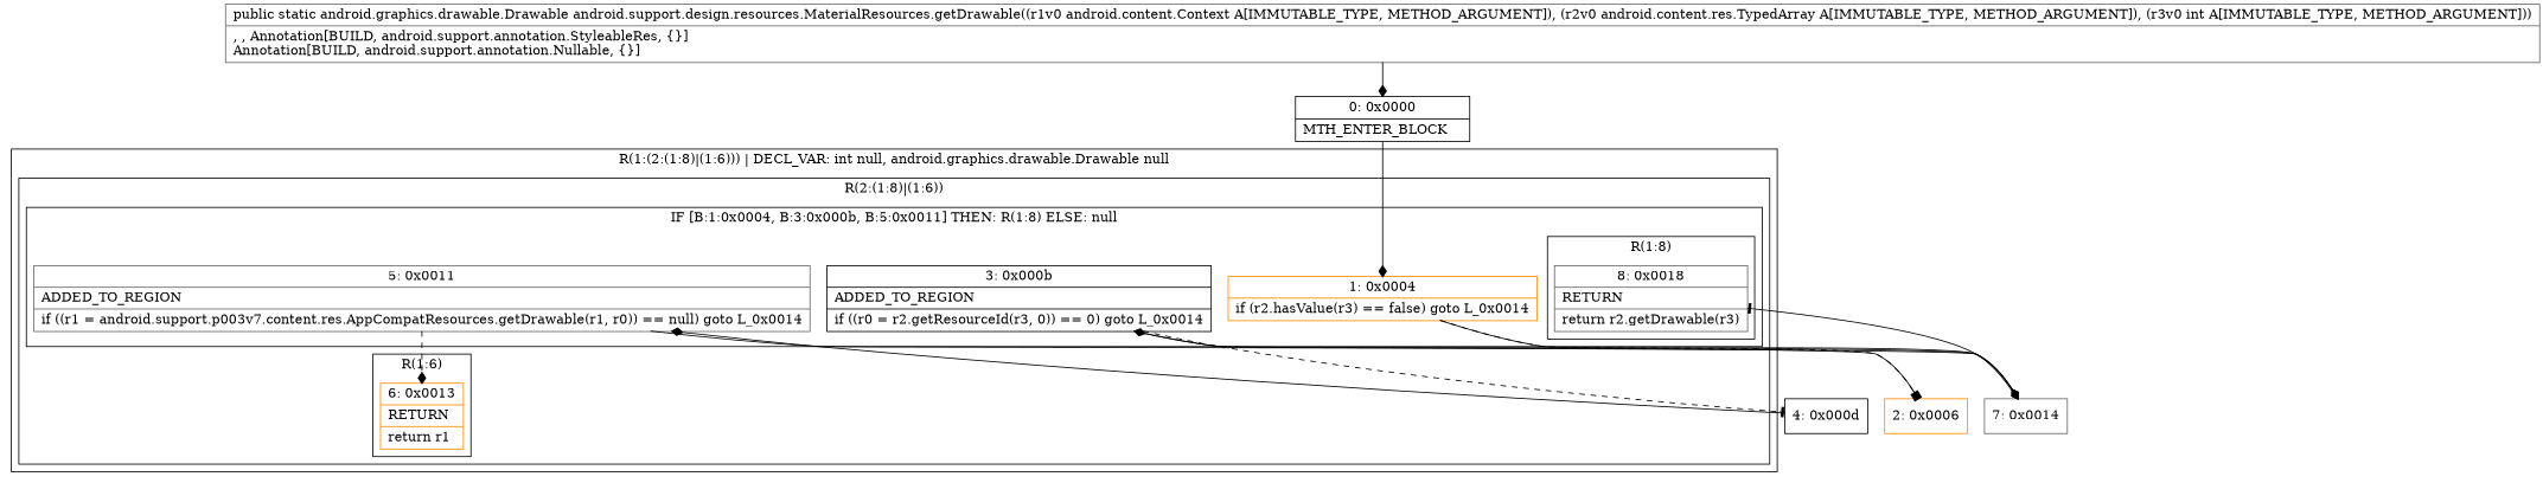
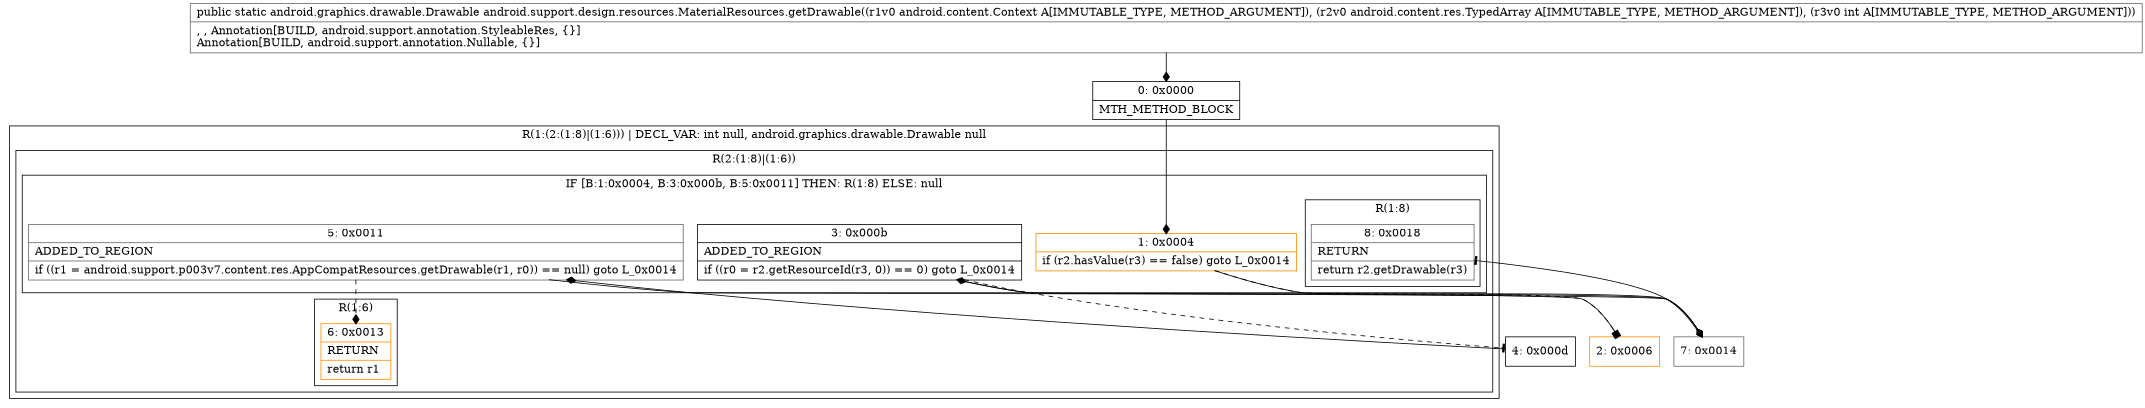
  digraph {
    node [color=gray40 shape=record]
    edge [arrowhead=diamond]
    n1 [label="{8\:\ 0x0018|RETURN\l|return r2.getDrawable(r3)\l}"]
    n2 [color=darkorange label="{1\:\ 0x0004|if (r2.hasValue(r3) == false) goto L_0x0014\l}"]
    n3 [color=black label="{3\:\ 0x000b|ADDED_TO_REGION\l|if ((r0 = r2.getResourceId(r3, 0)) == 0) goto L_0x0014\l}"]
    n4 [label="{5\:\ 0x0011|ADDED_TO_REGION\l|if ((r1 = android.support.p003v7.content.res.AppCompatResources.getDrawable(r1, r0)) == null) goto L_0x0014\l}"]
    n5 [color=darkorange label="{6\:\ 0x0013|RETURN\l|return r1\l}"]
    n6 [color=darkorange label="{2\:\ 0x0006}"]
    n7 [label="{7\:\ 0x0014}"]
    n8 [color=black label="{4\:\ 0x000d}"]
-   n9 [color=black label="{0\:\ 0x0000|MTH_ENTER_BLOCK\l}"]
+   n9 [color=black label="{0\:\ 0x0000|MTH_METHOD_BLOCK\l}"]
    n10 [label="{public static android.graphics.drawable.Drawable android.support.design.resources.MaterialResources.getDrawable((r1v0 android.content.Context A[IMMUTABLE_TYPE, METHOD_ARGUMENT]), (r2v0 android.content.res.TypedArray A[IMMUTABLE_TYPE, METHOD_ARGUMENT]), (r3v0 int A[IMMUTABLE_TYPE, METHOD_ARGUMENT]))  | , , Annotation[BUILD, android.support.annotation.StyleableRes, \{\}]\lAnnotation[BUILD, android.support.annotation.Nullable, \{\}]\l}"]
    subgraph cluster_1 {
      label="R(1:(2:(1:8)|(1:6))) | DECL_VAR: int null, android.graphics.drawable.Drawable null\l"
      subgraph cluster_2 {
        label="R(2:(1:8)|(1:6))"
        subgraph cluster_3 {
          label="IF [B:1:0x0004, B:3:0x000b, B:5:0x0011] THEN: R(1:8) ELSE: null"
          n2
          n3
          n4
          subgraph cluster_4 {
            label="R(1:8)"
            n1
          }
        }
        subgraph cluster_5 {
          label="R(1:6)"
          n5
        }
      }
    }
    n2 -> n6 [arrowhead=box style=dashed]
    n2 -> n7
    n3 -> n7
    n3 -> n8 [arrowhead=tee style=dashed]
    n4 -> n5 [style=dashed]
    n4 -> n7
    n6 -> n3
    n7 -> n1 [arrowhead=tee]
    n8 -> n4
    n9 -> n2
    n10 -> n9
  }
